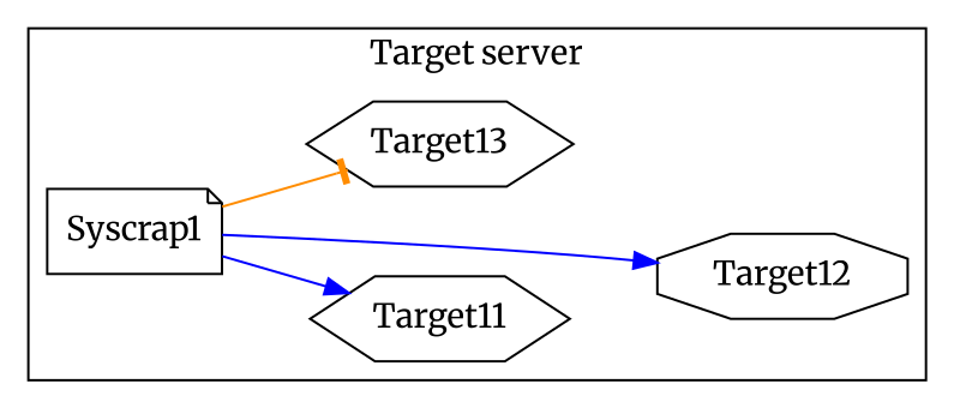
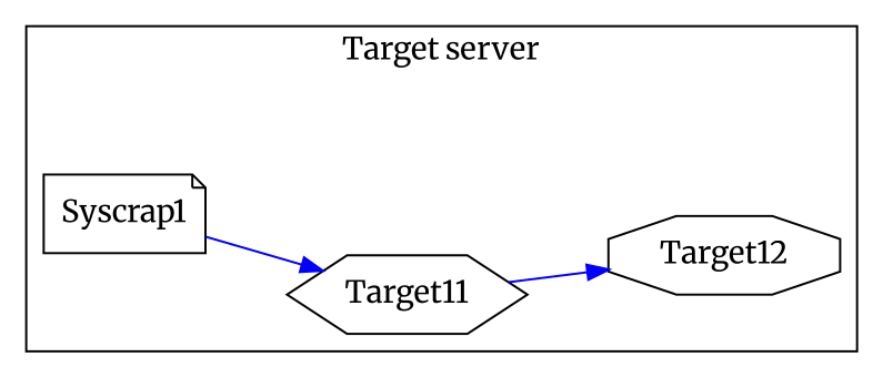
  digraph {
    fontname=Merriweather
    rankdir=LR
    node [fontname=Merriweather shape=hexagon]
    edge [arrowhead=normal color=blue fontname=Merriweather]
    Syscrap1 [shape=note]
    Target11
    Target12 [shape=octagon]
-   Target13
    subgraph cluster_1 {
      label="Target server"
      Syscrap1
      Target11
      Target12
-     Target13
    }
    Syscrap1 -> Target11
-   Syscrap1 -> Target12
-   Syscrap1 -> Target13 [arrowhead=tee color=darkorange]
+   Target11 -> Target12
  }
